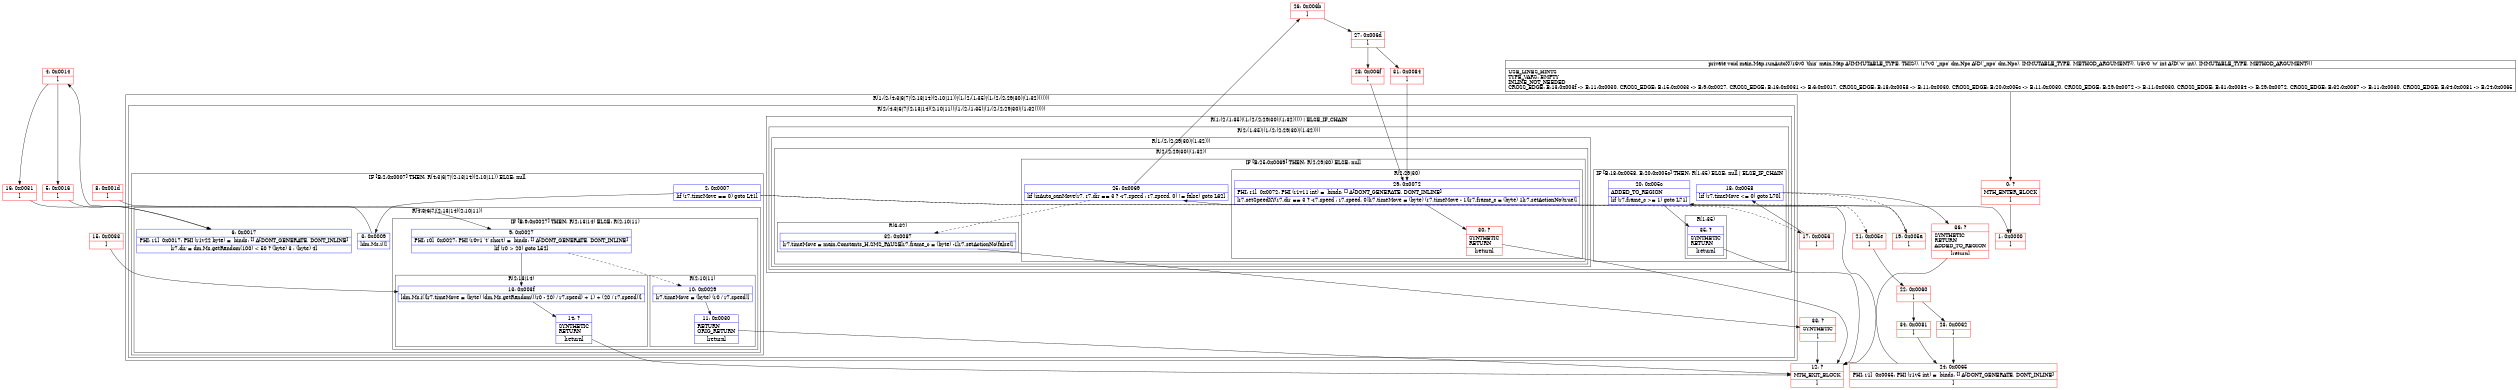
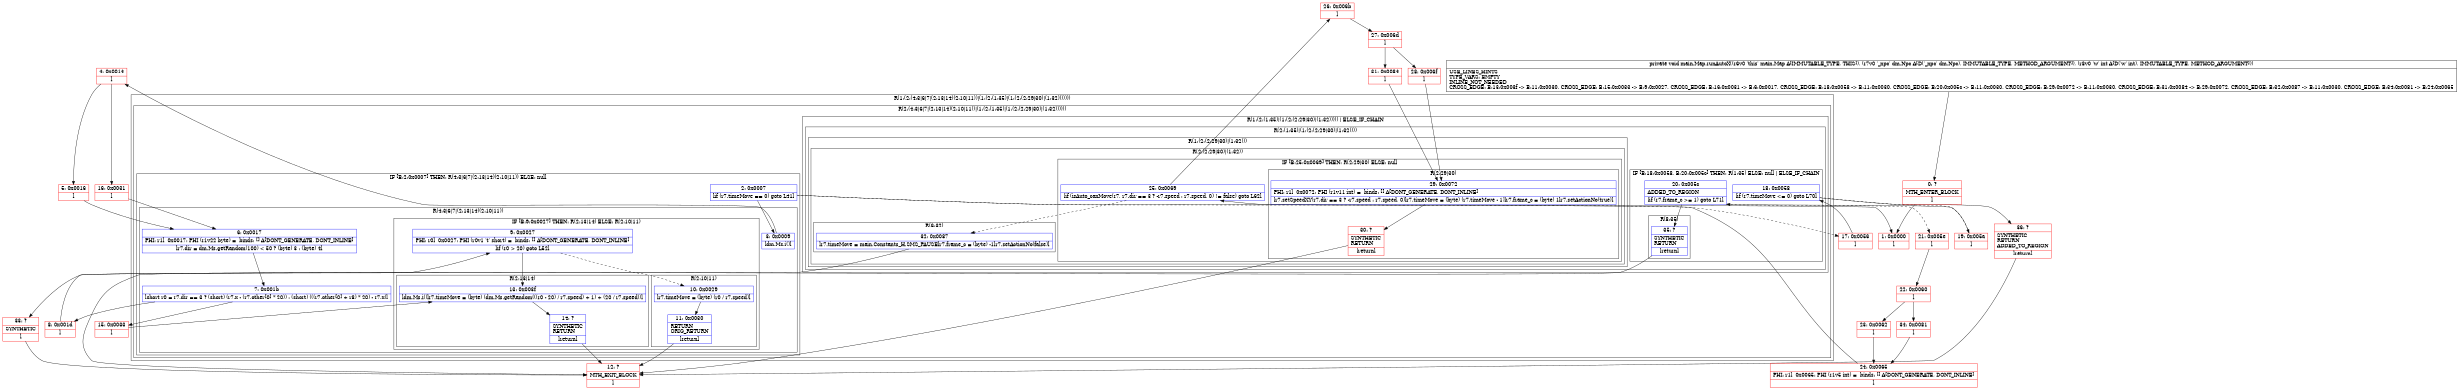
  digraph {
    node [color=red shape=record]
    n1 [color=blue label="{13\:\ 0x003f|ldm.Ms.i()lr7.timeMove = (byte) (dm.Ms.getRandom(((r0 \- 20) \/ r7.speed) + 1) + (20 \/ r7.speed))l}"]
    n2 [color=blue label="{14\:\ ?|SYNTHETIC\lRETURN\l|lreturnl}"]
    n3 [color=blue label="{10\:\ 0x0029|lr7.timeMove = (byte) (r0 \/ r7.speed)l}"]
    n4 [color=blue label="{11\:\ 0x0030|RETURN\lORIG_RETURN\l|lreturnl}"]
    n5 [color=blue label="{9\:\ 0x0027|PHI: r0l  0x0027: PHI (r0v1 't' short) =  binds: [] A[DONT_GENERATE, DONT_INLINE]\l|lif (r0 \> 20) goto L52l}"]
    n6 [color=blue label="{3\:\ 0x0009|ldm.Ms.i()l}"]
    n7 [color=blue label="{6\:\ 0x0017|PHI: r1l  0x0017: PHI (r1v22 byte) =  binds: [] A[DONT_GENERATE, DONT_INLINE]\l|lr7.dir = dm.Ms.getRandom(100) \< 50 ? (byte) 3 : (byte) 4l}"]
+   n8 [color=blue label="{7\:\ 0x001b|lshort r0 = r7.dir == 3 ? (short) (r7.x \- (r7.other[0] * 20)) : (short) (((r7.other[0] + r8) * 20) \- r7.x)l}"]
    n9 [color=blue label="{2\:\ 0x0007|lif (r7.timeMove == 0) goto L41l}"]
    n10 [color=blue label="{35\:\ ?|SYNTHETIC\lRETURN\l|lreturnl}"]
    n11 [color=blue label="{18\:\ 0x0058|lif (r7.timeMove \<= 0) goto L70l}"]
    n12 [color=blue label="{20\:\ 0x005c|ADDED_TO_REGION\l|lif (r7.frame_c \>= 1) goto L71l}"]
    n13 [color=blue label="{29\:\ 0x0072|PHI: r1l  0x0072: PHI (r1v11 int) =  binds: [] A[DONT_GENERATE, DONT_INLINE]\l|lr7.setSpeedXY(r7.dir == 3 ? \-r7.speed : r7.speed, 0)lr7.timeMove = (byte) (r7.timeMove \- 1)lr7.frame_c = (byte) 1lr7.setActionNo(true)l}"]
    n14 [label="{30\:\ ?|SYNTHETIC\lRETURN\l|lreturnl}"]
    n15 [color=blue label="{25\:\ 0x0069|lif (isAuto_canMove(r7, r7.dir == 3 ? \-r7.speed : r7.speed, 0) != false) goto L62l}"]
    n16 [color=blue label="{32\:\ 0x0087|lr7.timeMove = main.Constants_H.SMS_PAUSElr7.frame_c = (byte) \-1lr7.setActionNo(false)l}"]
    n17 [label="{12\:\ ?|MTH_EXIT_BLOCK\l|l}"]
    n18 [label="{4\:\ 0x0014|l}"]
    n19 [label="{8\:\ 0x001d|l}"]
    n20 [label="{15\:\ 0x0033|l}"]
    n21 [label="{17\:\ 0x0056|l}"]
    n22 [label="{1\:\ 0x0000|l}"]
    n23 [label="{19\:\ 0x005a|l}"]
    n24 [label="{36\:\ ?|SYNTHETIC\lRETURN\lADDED_TO_REGION\l|lreturnl}"]
    n25 [label="{21\:\ 0x005e|l}"]
    n26 [label="{26\:\ 0x006b|l}"]
    n27 [label="{33\:\ ?|SYNTHETIC\l|l}"]
    n28 [label="{5\:\ 0x0016|l}"]
    n29 [label="{16\:\ 0x0031|l}"]
    n30 [label="{22\:\ 0x0060|l}"]
    n31 [label="{27\:\ 0x006d|l}"]
    n32 [label="{0\:\ ?|MTH_ENTER_BLOCK\l|l}"]
    n33 [label="{23\:\ 0x0062|l}"]
    n34 [label="{34\:\ 0x0081|l}"]
    n35 [label="{24\:\ 0x0065|PHI: r1l  0x0065: PHI (r1v5 int) =  binds: [] A[DONT_GENERATE, DONT_INLINE]\l|l}"]
    n36 [label="{28\:\ 0x006f|l}"]
    n37 [label="{31\:\ 0x0084|l}"]
    n38 [label="{private void main.Map.runAutoX((r6v0 'this' main.Map A[IMMUTABLE_TYPE, THIS]), (r7v0 '_npc' dm.Npc A[D('_npc' dm.Npc), IMMUTABLE_TYPE, METHOD_ARGUMENT]), (r8v0 'w' int A[D('w' int), IMMUTABLE_TYPE, METHOD_ARGUMENT]))  | USE_LINES_HINTS\lTYPE_VARS: EMPTY\lINLINE_NOT_NEEDED\lCROSS_EDGE: B:13:0x003f \-\> B:11:0x0030, CROSS_EDGE: B:15:0x0033 \-\> B:9:0x0027, CROSS_EDGE: B:16:0x0031 \-\> B:6:0x0017, CROSS_EDGE: B:18:0x0058 \-\> B:11:0x0030, CROSS_EDGE: B:20:0x005c \-\> B:11:0x0030, CROSS_EDGE: B:29:0x0072 \-\> B:11:0x0030, CROSS_EDGE: B:31:0x0084 \-\> B:29:0x0072, CROSS_EDGE: B:32:0x0087 \-\> B:11:0x0030, CROSS_EDGE: B:34:0x0081 \-\> B:24:0x0065\l}" color=""]
    subgraph cluster_1 {
      label="R(1:(2:(4:3|6|7|(2:13|14)(2:10|11))|(1:(2:(1:35)|(1:(2:(2:29|30)|(1:32)))))))"
      subgraph cluster_2 {
        label="R(2:(4:3|6|7|(2:13|14)(2:10|11))|(1:(2:(1:35)|(1:(2:(2:29|30)|(1:32))))))"
        subgraph cluster_3 {
          label="IF [B:2:0x0007] THEN: R(4:3|6|7|(2:13|14)(2:10|11)) ELSE: null"
          n9
          subgraph cluster_4 {
            label="R(4:3|6|7|(2:13|14)(2:10|11))"
            n6
            n7
+           n8
            subgraph cluster_5 {
              label="IF [B:9:0x0027] THEN: R(2:13|14) ELSE: R(2:10|11)"
              n5
              subgraph cluster_6 {
                label="R(2:13|14)"
                n1
                n2
              }
              subgraph cluster_7 {
                label="R(2:10|11)"
                n3
                n4
              }
            }
          }
        }
        subgraph cluster_8 {
          label="R(1:(2:(1:35)|(1:(2:(2:29|30)|(1:32))))) | ELSE_IF_CHAIN\l"
          subgraph cluster_9 {
            label="R(2:(1:35)|(1:(2:(2:29|30)|(1:32))))"
            subgraph cluster_10 {
              label="IF [B:18:0x0058, B:20:0x005c] THEN: R(1:35) ELSE: null | ELSE_IF_CHAIN\l"
              n11
              n12
              subgraph cluster_11 {
-               label="R(1:35)"
+               label="R(8:35)"
                n10
              }
            }
            subgraph cluster_12 {
              label="R(1:(2:(2:29|30)|(1:32)))"
              subgraph cluster_13 {
                label="R(2:(2:29|30)|(1:32))"
                subgraph cluster_14 {
                  label="IF [B:25:0x0069] THEN: R(2:29|30) ELSE: null"
                  n15
                  subgraph cluster_15 {
                    label="R(2:29|30)"
                    n13
                    n14
                  }
                }
                subgraph cluster_16 {
                  label="R(6:32)"
                  n16
                }
              }
            }
          }
        }
      }
    }
    n1 -> n2
    n2 -> n17
    n3 -> n4
    n4 -> n17
    n5 -> n1
    n5 -> n3 [style=dashed]
    n6 -> n18
+   n7 -> n8
+   n8 -> n19
+   n8 -> n20
    n9 -> n6
    n9 -> n21 [style=dashed]
    n9 -> n22
    n10 -> n17
    n11 -> n23 [style=dashed]
    n11 -> n24
    n12 -> n10
    n12 -> n25 [style=dashed]
    n13 -> n14
    n14 -> n17
    n15 -> n16 [style=dashed]
    n15 -> n26
    n16 -> n27
    n18 -> n28
    n18 -> n29
    n19 -> n5
    n20 -> n1
    n21 -> n11
    n23 -> n12
    n24 -> n17
    n25 -> n30
    n26 -> n31
    n27 -> n17
    n28 -> n7
    n29 -> n7
    n30 -> n33
    n30 -> n34
    n31 -> n36
    n31 -> n37
    n32 -> n22
    n33 -> n35
    n34 -> n35
    n35 -> n15
    n36 -> n13
    n37 -> n13
    n38 -> n32
  }
